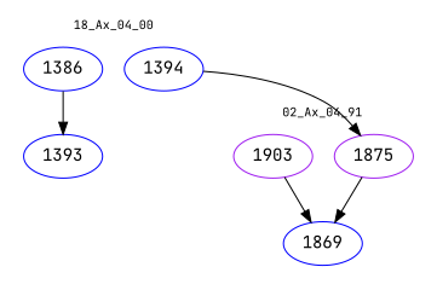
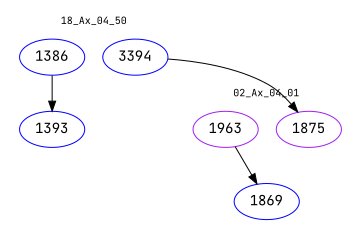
  digraph {
    fontname="JetBrains Mono"
    node [color=blue fontname="JetBrains Mono"]
    edge [color=black fontname="JetBrains Mono"]
    n1 [color=purple label=1875]
    n2 [label=1869]
-   n3 [color=purple label=1903]
-   n4 [label=1394]
+   n3 [color=purple label=1963]
+   n4 [label=3394]
    n5 [label=1386]
    n6 [label=1393]
    subgraph cluster_1 {
      color=white
      fontsize=10
-     label="02_Ax_04_91"
+     label="02_Ax_04_01"
      n1
      n2
      n3
    }
    subgraph cluster_2 {
      color=white
      fontsize=10
-     label="18_Ax_04_00"
+     label="18_Ax_04_50"
      n4
      n5
      n6
    }
-   n1 -> n2
    n3 -> n2
    n4 -> n1
    n5 -> n6
  }
